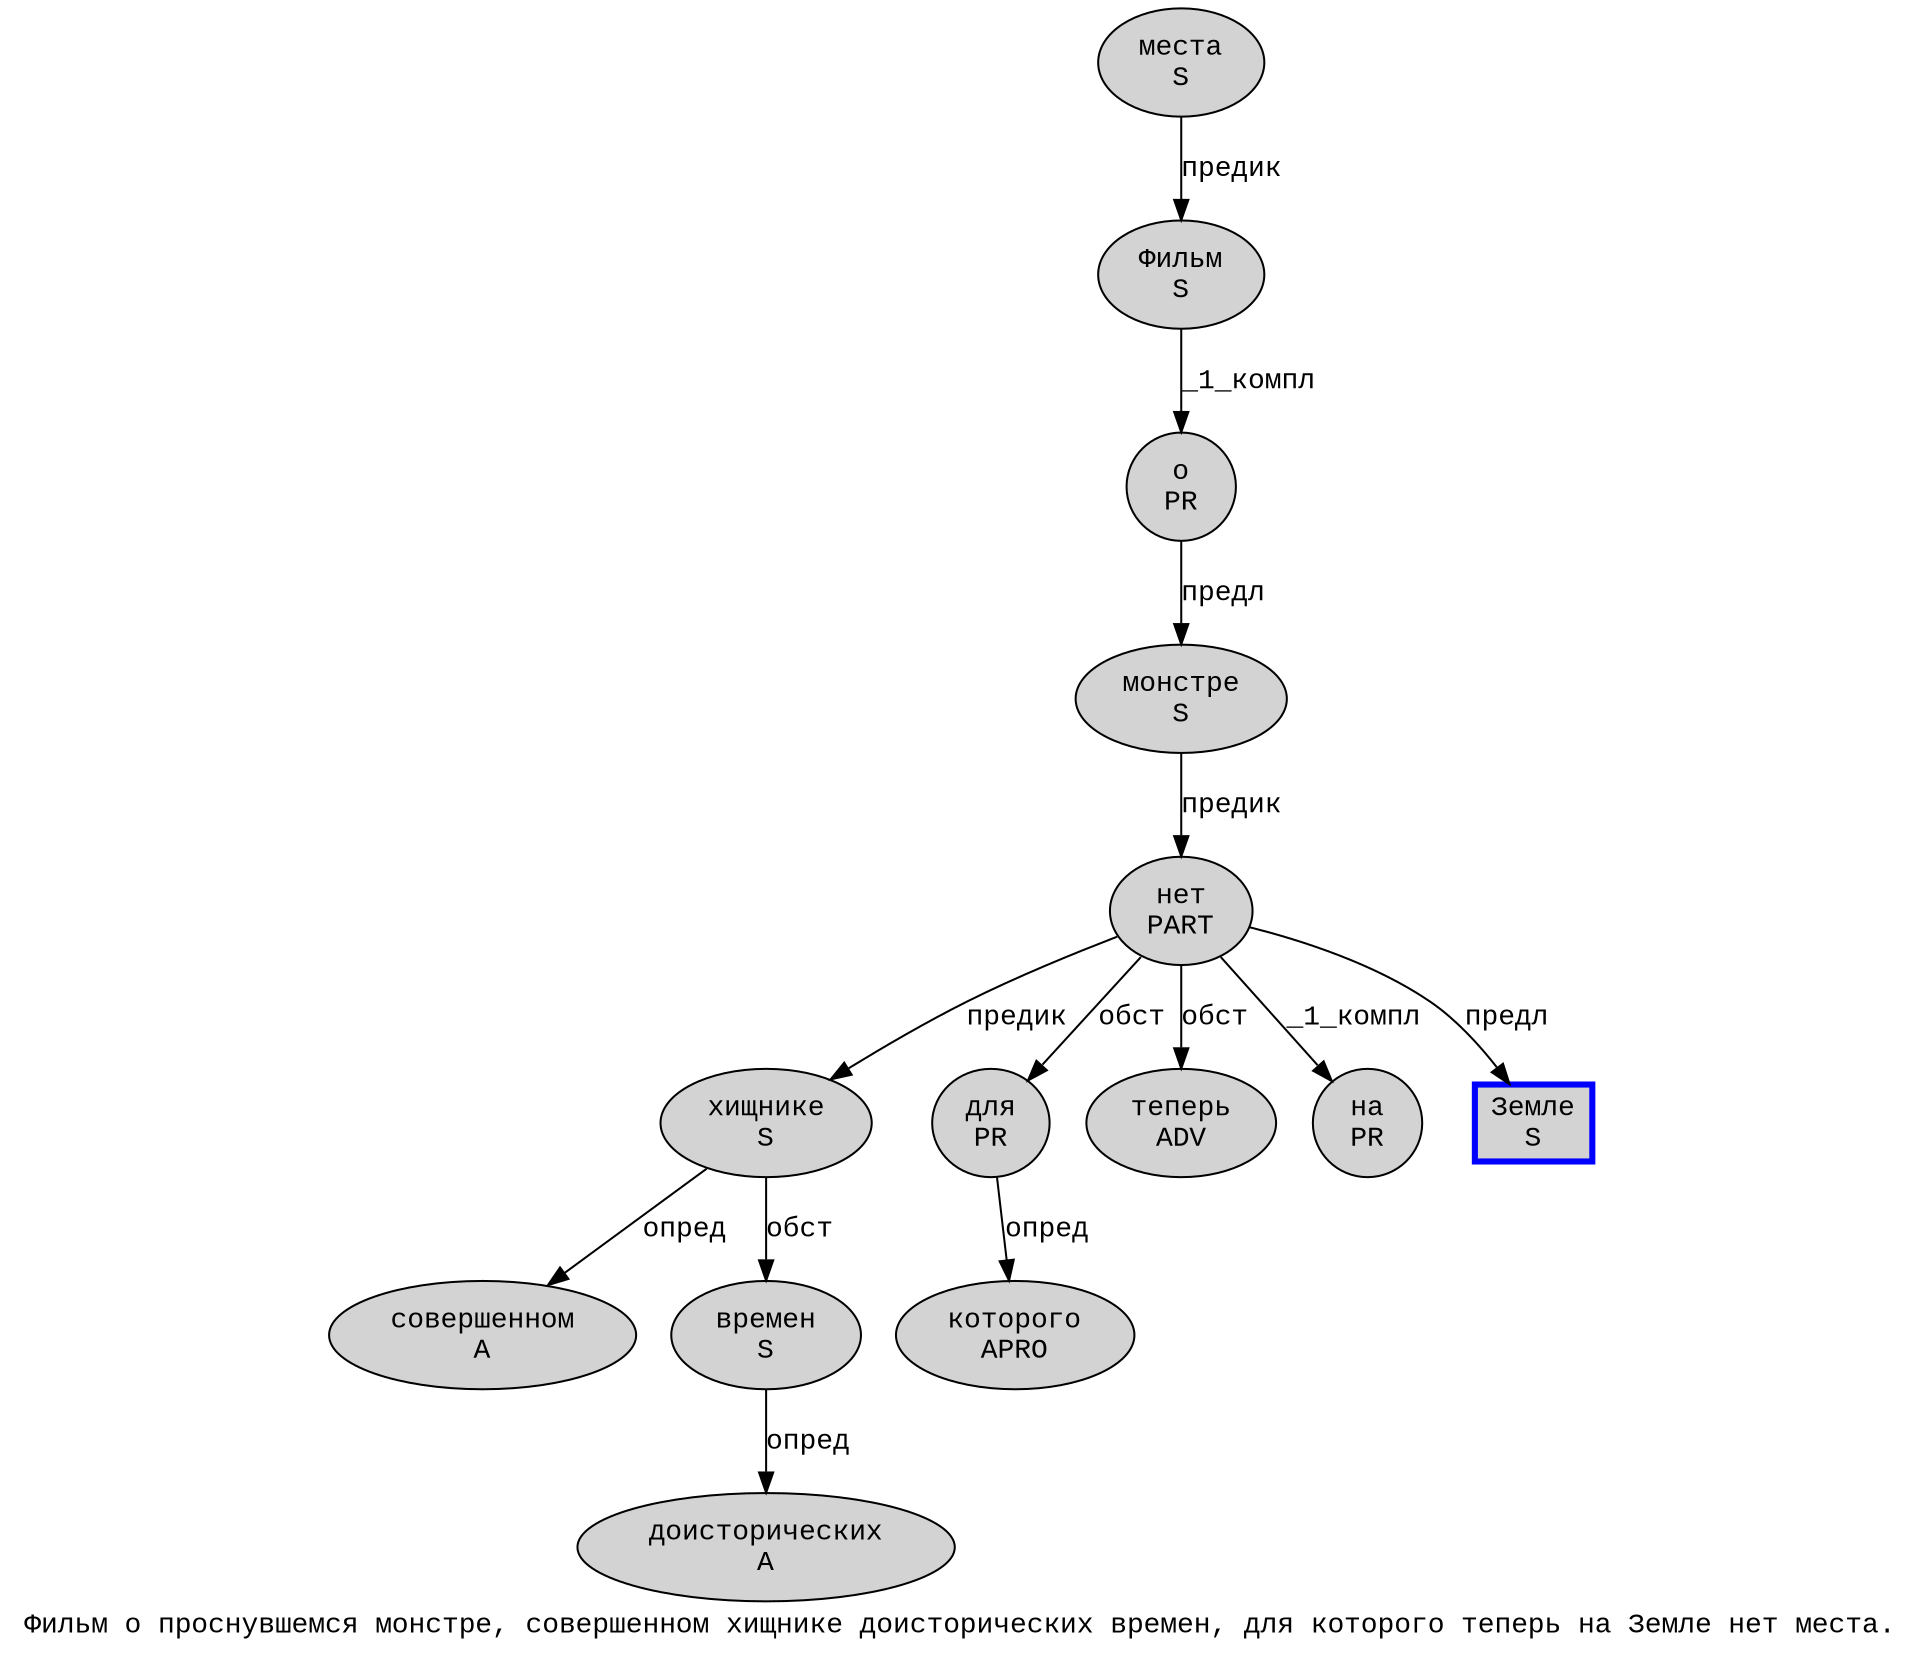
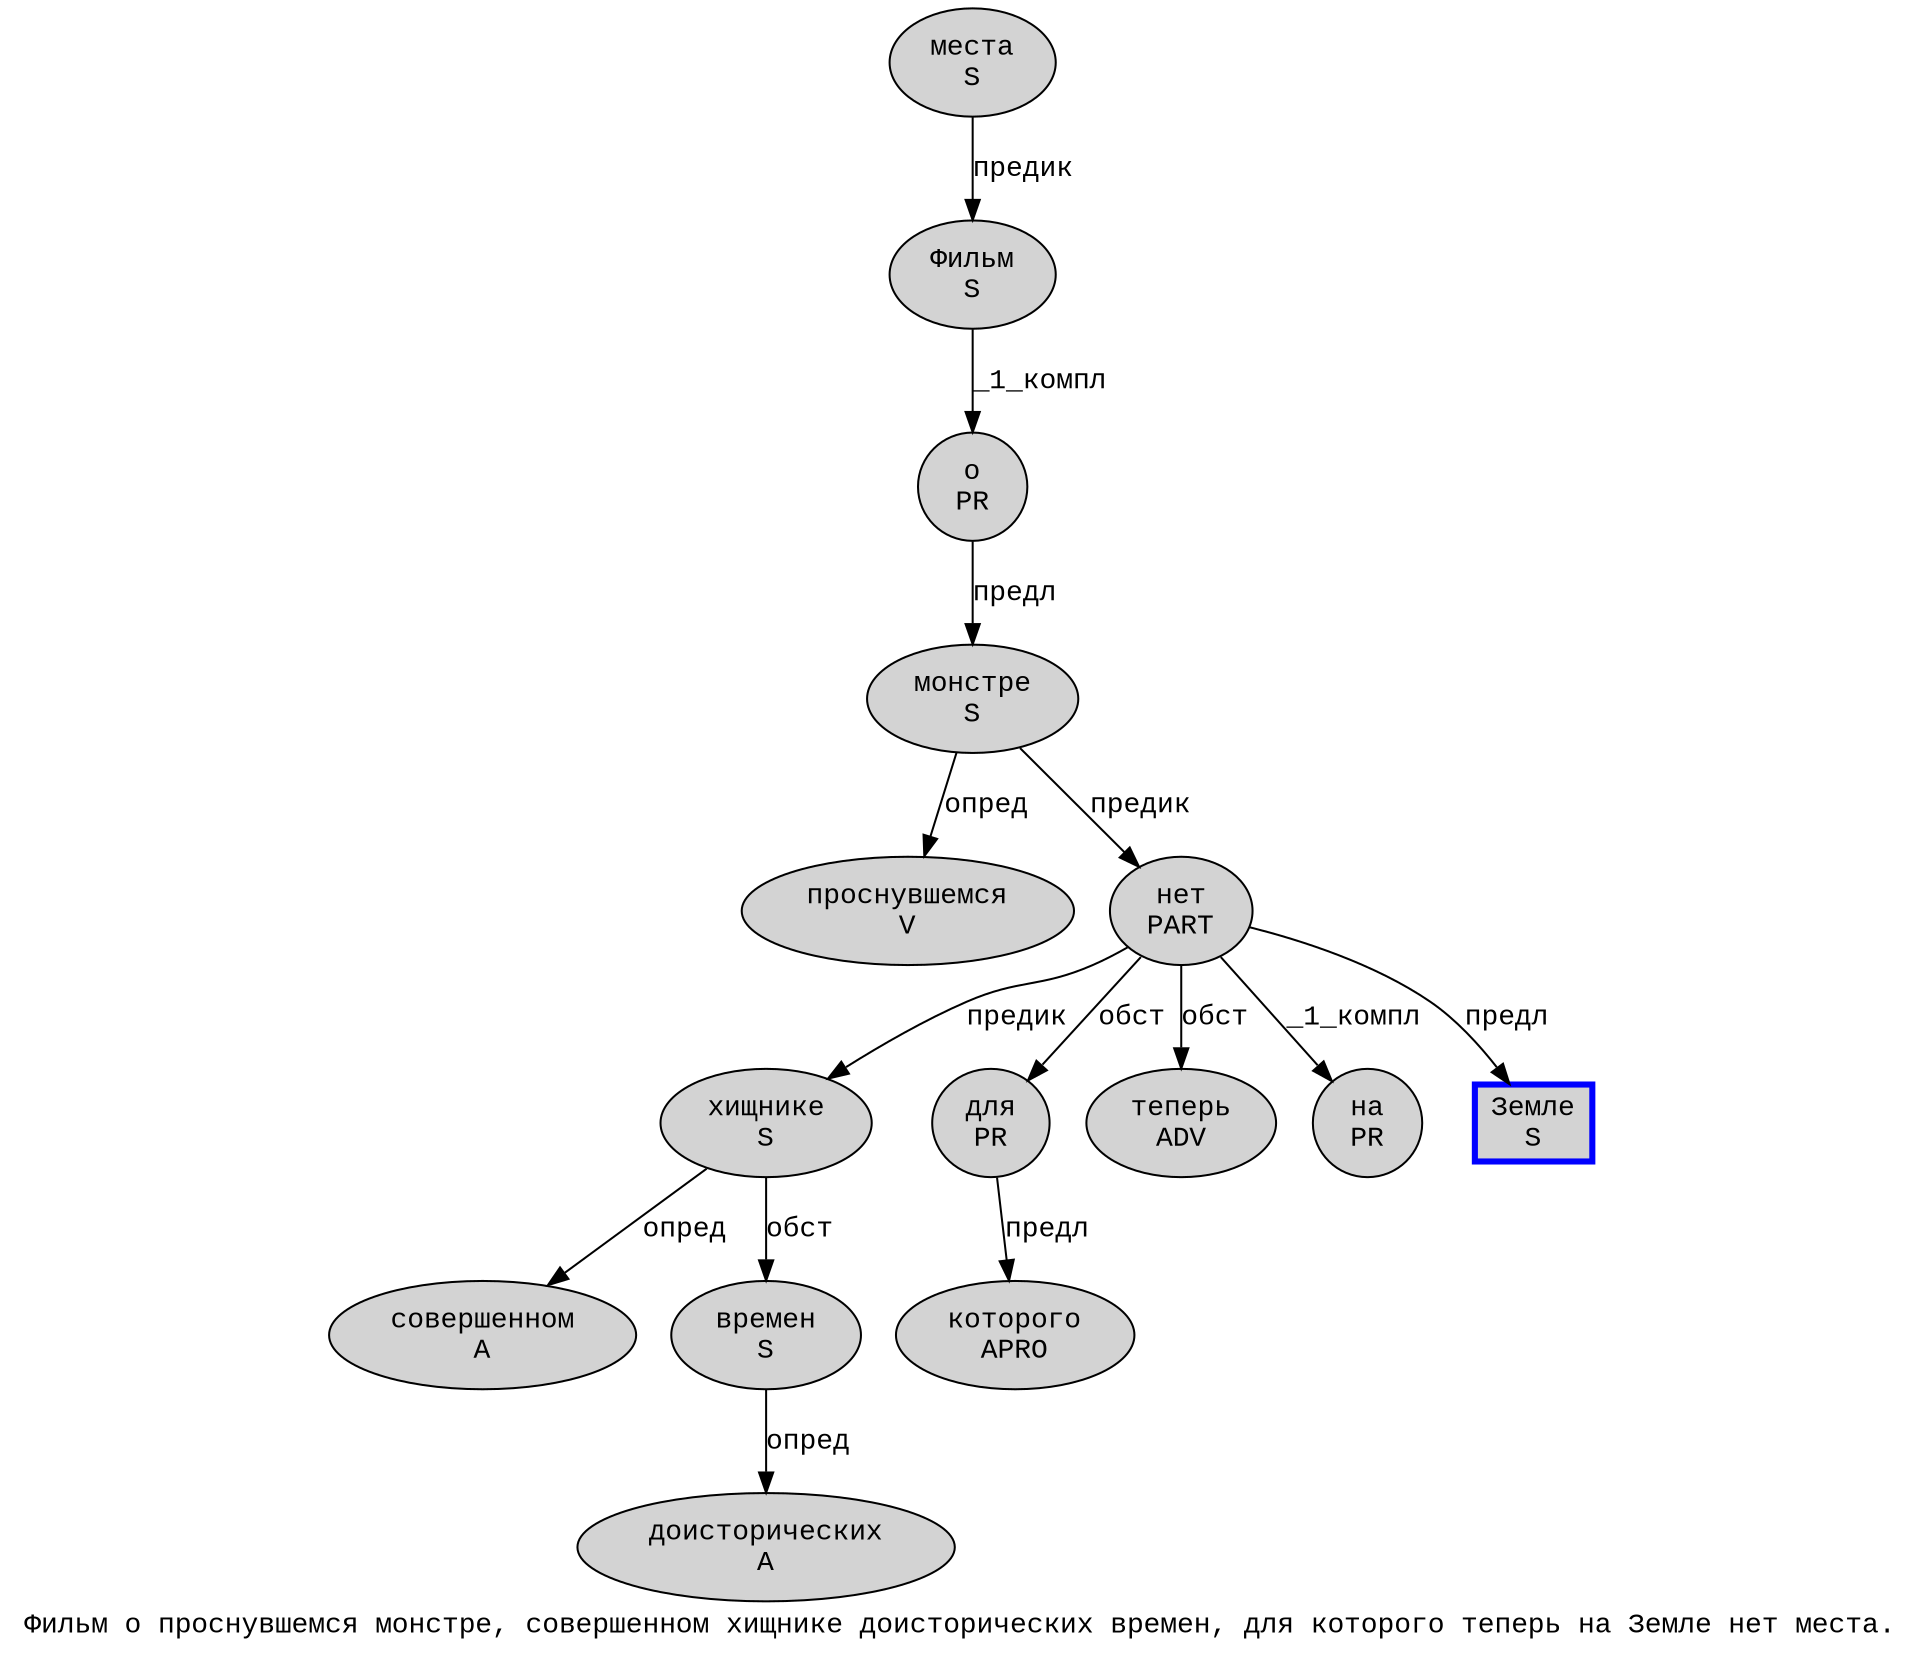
  digraph {
    fontname="Liberation Mono"
    label="Фильм о проснувшемся монстре, совершенном хищнике доисторических времен, для которого теперь на Земле нет места."
    node [fillcolor=lightgray fontname="Liberation Mono" penwidth=1 shape=ellipse style=filled]
    edge [fontname="Liberation Mono"]
    n1 [label="Фильм\nS"]
    n2 [label="о\nPR"]
    n3 [label="монстре\nS"]
+   n4 [label="проснувшемся\nV"]
    n5 [label="нет\nPART"]
    n6 [label="хищнике\nS"]
    n7 [label="для\nPR"]
    n8 [label="теперь\nADV"]
    n9 [label="на\nPR"]
    n10 [color=blue label="Земле\nS" penwidth=3 shape=box]
    n11 [label="совершенном\nA"]
    n12 [label="времен\nS"]
    n13 [label="доисторических\nA"]
    n14 [label="которого\nAPRO"]
    n15 [label="места\nS"]
    n1 -> n2 [label="_1_компл"]
    n2 -> n3 [label="предл"]
+   n3 -> n4 [label="опред"]
    n3 -> n5 [label="предик"]
    n5 -> n6 [label="предик"]
    n5 -> n7 [label="обст"]
    n5 -> n8 [label="обст"]
    n5 -> n9 [label="_1_компл"]
    n5 -> n10 [label="предл"]
    n6 -> n11 [label="опред"]
    n6 -> n12 [label="обст"]
-   n7 -> n14 [label="опред"]
+   n7 -> n14 [label="предл"]
    n12 -> n13 [label="опред"]
    n15 -> n1 [label="предик"]
  }
